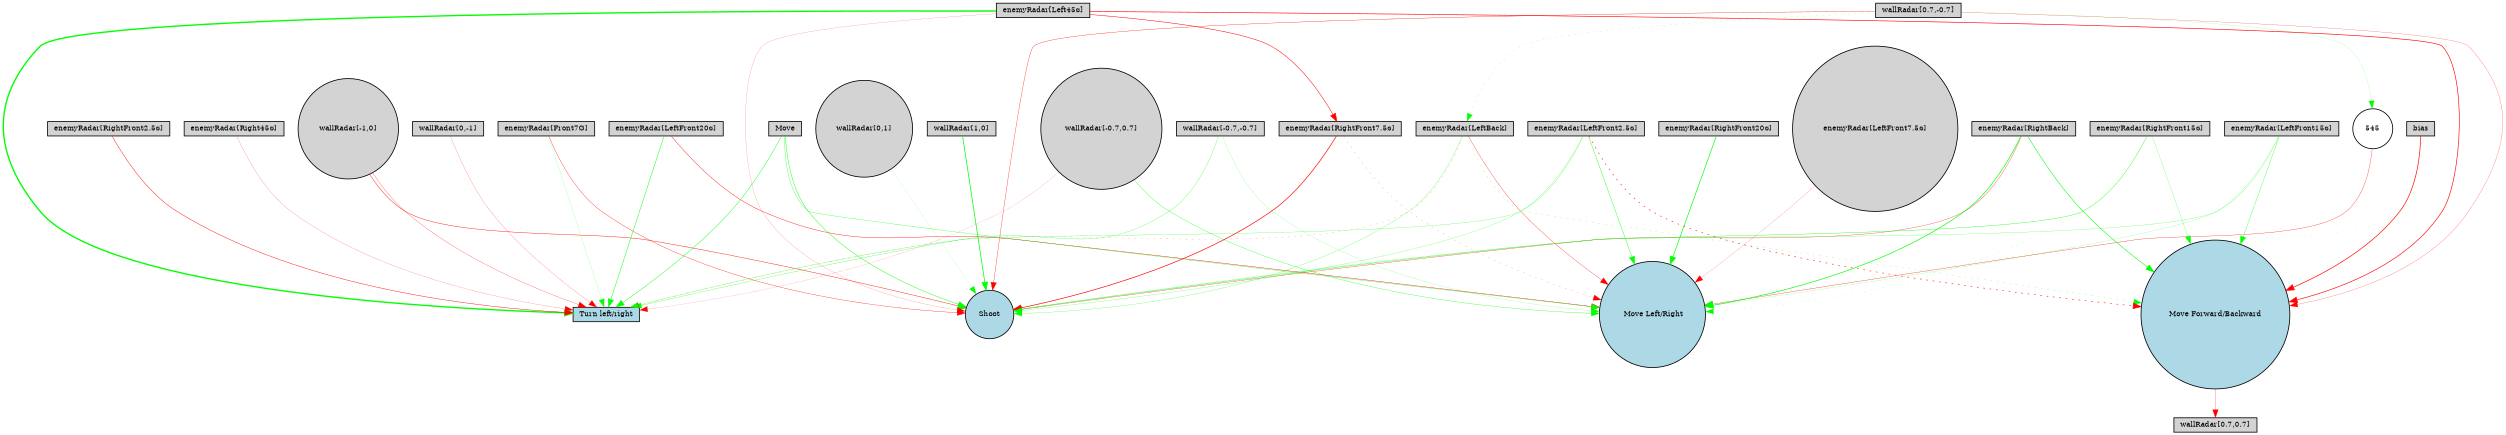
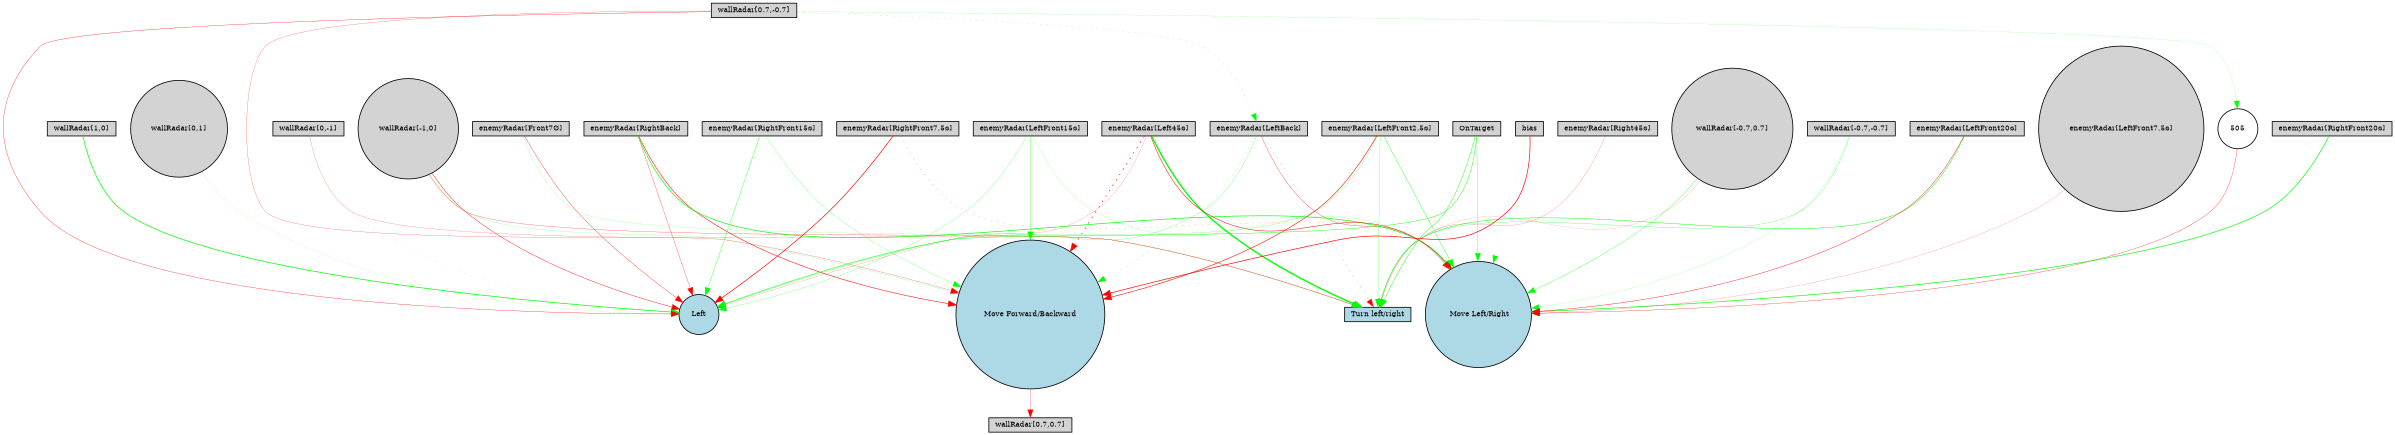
  digraph {
    node [fillcolor=lightgray fontsize=9 shape=box style=filled]
    edge [color=green style=solid]
    "wallRadar[1,0]" [height=0.2 width=0.2]
-   Shoot [fillcolor=lightblue height=0.2 shape=circle width=0.2]
+   Shoot [fillcolor=lightblue height=0.2 shape=circle width=0.2 label=Left]
    "wallRadar[0,1]" [height=0.2 shape=circle width=0.2]
    "wallRadar[-1,0]" [height=0.2 shape=circle width=0.2]
    "Move Forward/Backward" [fillcolor=lightblue height=0.2 shape=circle width=0.2]
    "Turn left/right" [fillcolor=lightblue height=0.2 width=0.2]
    "wallRadar[0.7,0.7]" [height=0.2 width=0.2]
    "wallRadar[0,-1]" [height=0.2 width=0.2]
    "wallRadar[-0.7,0.7]" [height=0.2 shape=circle width=0.2]
    " Move Left/Right" [fillcolor=lightblue height=0.2 shape=circle width=0.2]
    "wallRadar[-0.7,-0.7]" [height=0.2 width=0.2]
    "wallRadar[0.7,-0.7]" [height=0.2 width=0.2]
-   545 [fillcolor=white height=0.2 shape=circle width=0.2]
+   545 [fillcolor=white height=0.2 shape=circle width=0.2 label=505]
    "enemyRadar[LeftBack]" [height=0.2 width=0.2]
    "enemyRadar[RightBack]" [height=0.2 width=0.2]
    "enemyRadar[Right45ø]" [height=0.2 width=0.2]
    "enemyRadar[Left45ø]" [height=0.2 width=0.2]
    "enemyRadar[RightFront20ø]" [height=0.2 width=0.2]
    "enemyRadar[LeftFront20ø]" [height=0.2 width=0.2]
    "enemyRadar[RightFront15ø]" [height=0.2 width=0.2]
    "enemyRadar[LeftFront15ø]" [height=0.2 width=0.2]
    "enemyRadar[RightFront7.5ø]" [height=0.2 width=0.2]
    "enemyRadar[LeftFront7.5ø]" [height=0.2 shape=circle width=0.2]
-   "enemyRadar[RightFront2.5ø]" [height=0.2 width=0.2]
    "enemyRadar[LeftFront2.5ø]" [height=0.2 width=0.2]
    "enemyRadar[Front7Ø]" [height=0.2 width=0.2]
-   OnTarget [height=0.2 width=0.2 label=Move]
+   OnTarget [height=0.2 width=0.2]
    bias [height=0.2 width=0.2]
    "wallRadar[1,0]" -> Shoot [penwidth=0.8930015054705676]
    "wallRadar[0,1]" -> Shoot [penwidth=0.10163386610009265]
    "wallRadar[-1,0]" -> Shoot [color=red penwidth=0.5024534811397641]
+   "wallRadar[-1,0]" -> "Move Forward/Backward" [penwidth=0.1693900566103614]
    "wallRadar[-1,0]" -> "Turn left/right" [color=red penwidth=0.295513317254533]
    "Move Forward/Backward" -> "wallRadar[0.7,0.7]" [color=red penwidth=0.28705966244357234]
    "wallRadar[0,-1]" -> Shoot [penwidth=0.1434870879606958 style=dotted]
    "wallRadar[0,-1]" -> "Turn left/right" [color=red penwidth=0.20604866840537542]
    "wallRadar[-0.7,0.7]" -> "Turn left/right" [color=red penwidth=0.1275385171682115]
    "wallRadar[-0.7,0.7]" -> " Move Left/Right" [penwidth=0.3742978236528448]
    "wallRadar[-0.7,-0.7]" -> "Turn left/right" [penwidth=0.3002343067238964]
    "wallRadar[-0.7,-0.7]" -> " Move Left/Right" [penwidth=0.16256727277856078]
    "wallRadar[0.7,-0.7]" -> Shoot [color=red penwidth=0.3890220407206152]
    "wallRadar[0.7,-0.7]" -> "Move Forward/Backward" [color=red penwidth=0.24631496547651974]
    "wallRadar[0.7,-0.7]" -> 545 [penwidth=0.13769180111959894]
    "wallRadar[0.7,-0.7]" -> "enemyRadar[LeftBack]" [penwidth=0.20193839096851418 style=dotted]
    545 -> " Move Left/Right" [color=red penwidth=0.3645915404592016]
    "enemyRadar[LeftBack]" -> Shoot [penwidth=0.26523091288933964]
    "enemyRadar[LeftBack]" -> "Move Forward/Backward" [penwidth=0.24292855793781382 style=dotted]
    "enemyRadar[LeftBack]" -> "Turn left/right" [color=red penwidth=0.1952322823043267 style=dotted]
    "enemyRadar[LeftBack]" -> " Move Left/Right" [color=red penwidth=0.36089164153176434]
    "enemyRadar[RightBack]" -> Shoot [color=red penwidth=0.3421836485533949]
-   "enemyRadar[RightBack]" -> "Move Forward/Backward" [penwidth=0.6612945023543699]
+   "enemyRadar[RightBack]" -> "Move Forward/Backward" [color=red penwidth=0.6612945023543699]
    "enemyRadar[RightBack]" -> " Move Left/Right" [penwidth=0.8112564120151827]
    "enemyRadar[Right45ø]" -> "Turn left/right" [color=red penwidth=0.20081561540278847]
    "enemyRadar[Left45ø]" -> Shoot [color=red penwidth=0.17079788102509574]
-   "enemyRadar[Left45ø]" -> "Move Forward/Backward" [color=red penwidth=0.7740161025888531]
+   "enemyRadar[Left45ø]" -> "Move Forward/Backward" [color=red penwidth=0.7740161025888531 style=dotted]
    "enemyRadar[Left45ø]" -> "Turn left/right" [penwidth=1.7103295520737718]
-   "enemyRadar[Left45ø]" -> "enemyRadar[RightFront7.5ø]" [color=red penwidth=0.6106082564248099]
+   "enemyRadar[Left45ø]" -> " Move Left/Right" [color=red penwidth=0.6106082564248099]
    "enemyRadar[RightFront20ø]" -> " Move Left/Right" [penwidth=0.8166043697790412]
    "enemyRadar[LeftFront20ø]" -> "Turn left/right" [penwidth=0.5603474301003654]
    "enemyRadar[LeftFront20ø]" -> " Move Left/Right" [color=red penwidth=0.4851476311499917]
    "enemyRadar[RightFront15ø]" -> Shoot [penwidth=0.42711180388301884]
    "enemyRadar[RightFront15ø]" -> "Move Forward/Backward" [penwidth=0.2533114075033143]
    "enemyRadar[RightFront15ø]" -> " Move Left/Right" [penwidth=0.14845898502534915 style=dotted]
    "enemyRadar[LeftFront15ø]" -> Shoot [penwidth=0.2548174749329022]
    "enemyRadar[LeftFront15ø]" -> "Move Forward/Backward" [penwidth=0.36770960589311774]
    "enemyRadar[LeftFront15ø]" -> " Move Left/Right" [penwidth=0.16849843431225947]
    "enemyRadar[RightFront7.5ø]" -> Shoot [color=red penwidth=0.8219637581830442]
    "enemyRadar[RightFront7.5ø]" -> " Move Left/Right" [color=red penwidth=0.21171568813554226 style=dotted]
    "enemyRadar[LeftFront7.5ø]" -> " Move Left/Right" [color=red penwidth=0.17786010147127054]
-   "enemyRadar[RightFront2.5ø]" -> "Turn left/right" [color=red penwidth=0.53050545646574]
    "enemyRadar[LeftFront2.5ø]" -> Shoot [penwidth=0.24166836977304748]
-   "enemyRadar[LeftFront2.5ø]" -> "Move Forward/Backward" [color=red penwidth=0.6914700571619933 style=dotted]
+   "enemyRadar[LeftFront2.5ø]" -> "Move Forward/Backward" [color=red penwidth=0.6914700571619933]
    "enemyRadar[LeftFront2.5ø]" -> "Turn left/right" [penwidth=0.2684503011623128]
    "enemyRadar[LeftFront2.5ø]" -> " Move Left/Right" [penwidth=0.4650129481405756]
    "enemyRadar[Front7Ø]" -> Shoot [color=red penwidth=0.3912013513150763]
    "enemyRadar[Front7Ø]" -> "Turn left/right" [penwidth=0.155883674886846]
    OnTarget -> Shoot [penwidth=0.5135103139242158]
    OnTarget -> "Turn left/right" [penwidth=0.5164420157448639]
    OnTarget -> " Move Left/Right" [penwidth=0.35474368140302825]
    bias -> "Move Forward/Backward" [color=red penwidth=0.8201908021976156]
    bias -> " Move Left/Right" [penwidth=0.13491267811344787 style=dotted]
  }
